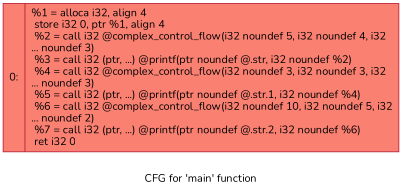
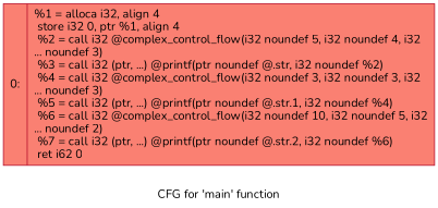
  digraph {
    label="CFG for 'main' function"
    rankdir=LR
    fontname=Nunito
-   n1 [color="#b70d28ff" fillcolor=salmon fontname=Nunito label="{0:\l|  %1 = alloca i32, align 4\l  store i32 0, ptr %1, align 4\l  %2 = call i32 @complex_control_flow(i32 noundef 5, i32 noundef 4, i32\l... noundef 3)\l  %3 = call i32 (ptr, ...) @printf(ptr noundef @.str, i32 noundef %2)\l  %4 = call i32 @complex_control_flow(i32 noundef 3, i32 noundef 3, i32\l... noundef 3)\l  %5 = call i32 (ptr, ...) @printf(ptr noundef @.str.1, i32 noundef %4)\l  %6 = call i32 @complex_control_flow(i32 noundef 10, i32 noundef 5, i32\l... noundef 2)\l  %7 = call i32 (ptr, ...) @printf(ptr noundef @.str.2, i32 noundef %6)\l  ret i32 0\l}" shape=record style=filled]
+   n1 [color="#b70d28ff" fillcolor=salmon fontname=Nunito label="{0:\l|  %1 = alloca i32, align 4\l  store i32 0, ptr %1, align 4\l  %2 = call i32 @complex_control_flow(i32 noundef 5, i32 noundef 4, i32\l... noundef 3)\l  %3 = call i32 (ptr, ...) @printf(ptr noundef @.str, i32 noundef %2)\l  %4 = call i32 @complex_control_flow(i32 noundef 3, i32 noundef 3, i32\l... noundef 3)\l  %5 = call i32 (ptr, ...) @printf(ptr noundef @.str.1, i32 noundef %4)\l  %6 = call i32 @complex_control_flow(i32 noundef 10, i32 noundef 5, i32\l... noundef 2)\l  %7 = call i32 (ptr, ...) @printf(ptr noundef @.str.2, i32 noundef %6)\l  ret i62 0\l}" shape=record style=filled]
  }
